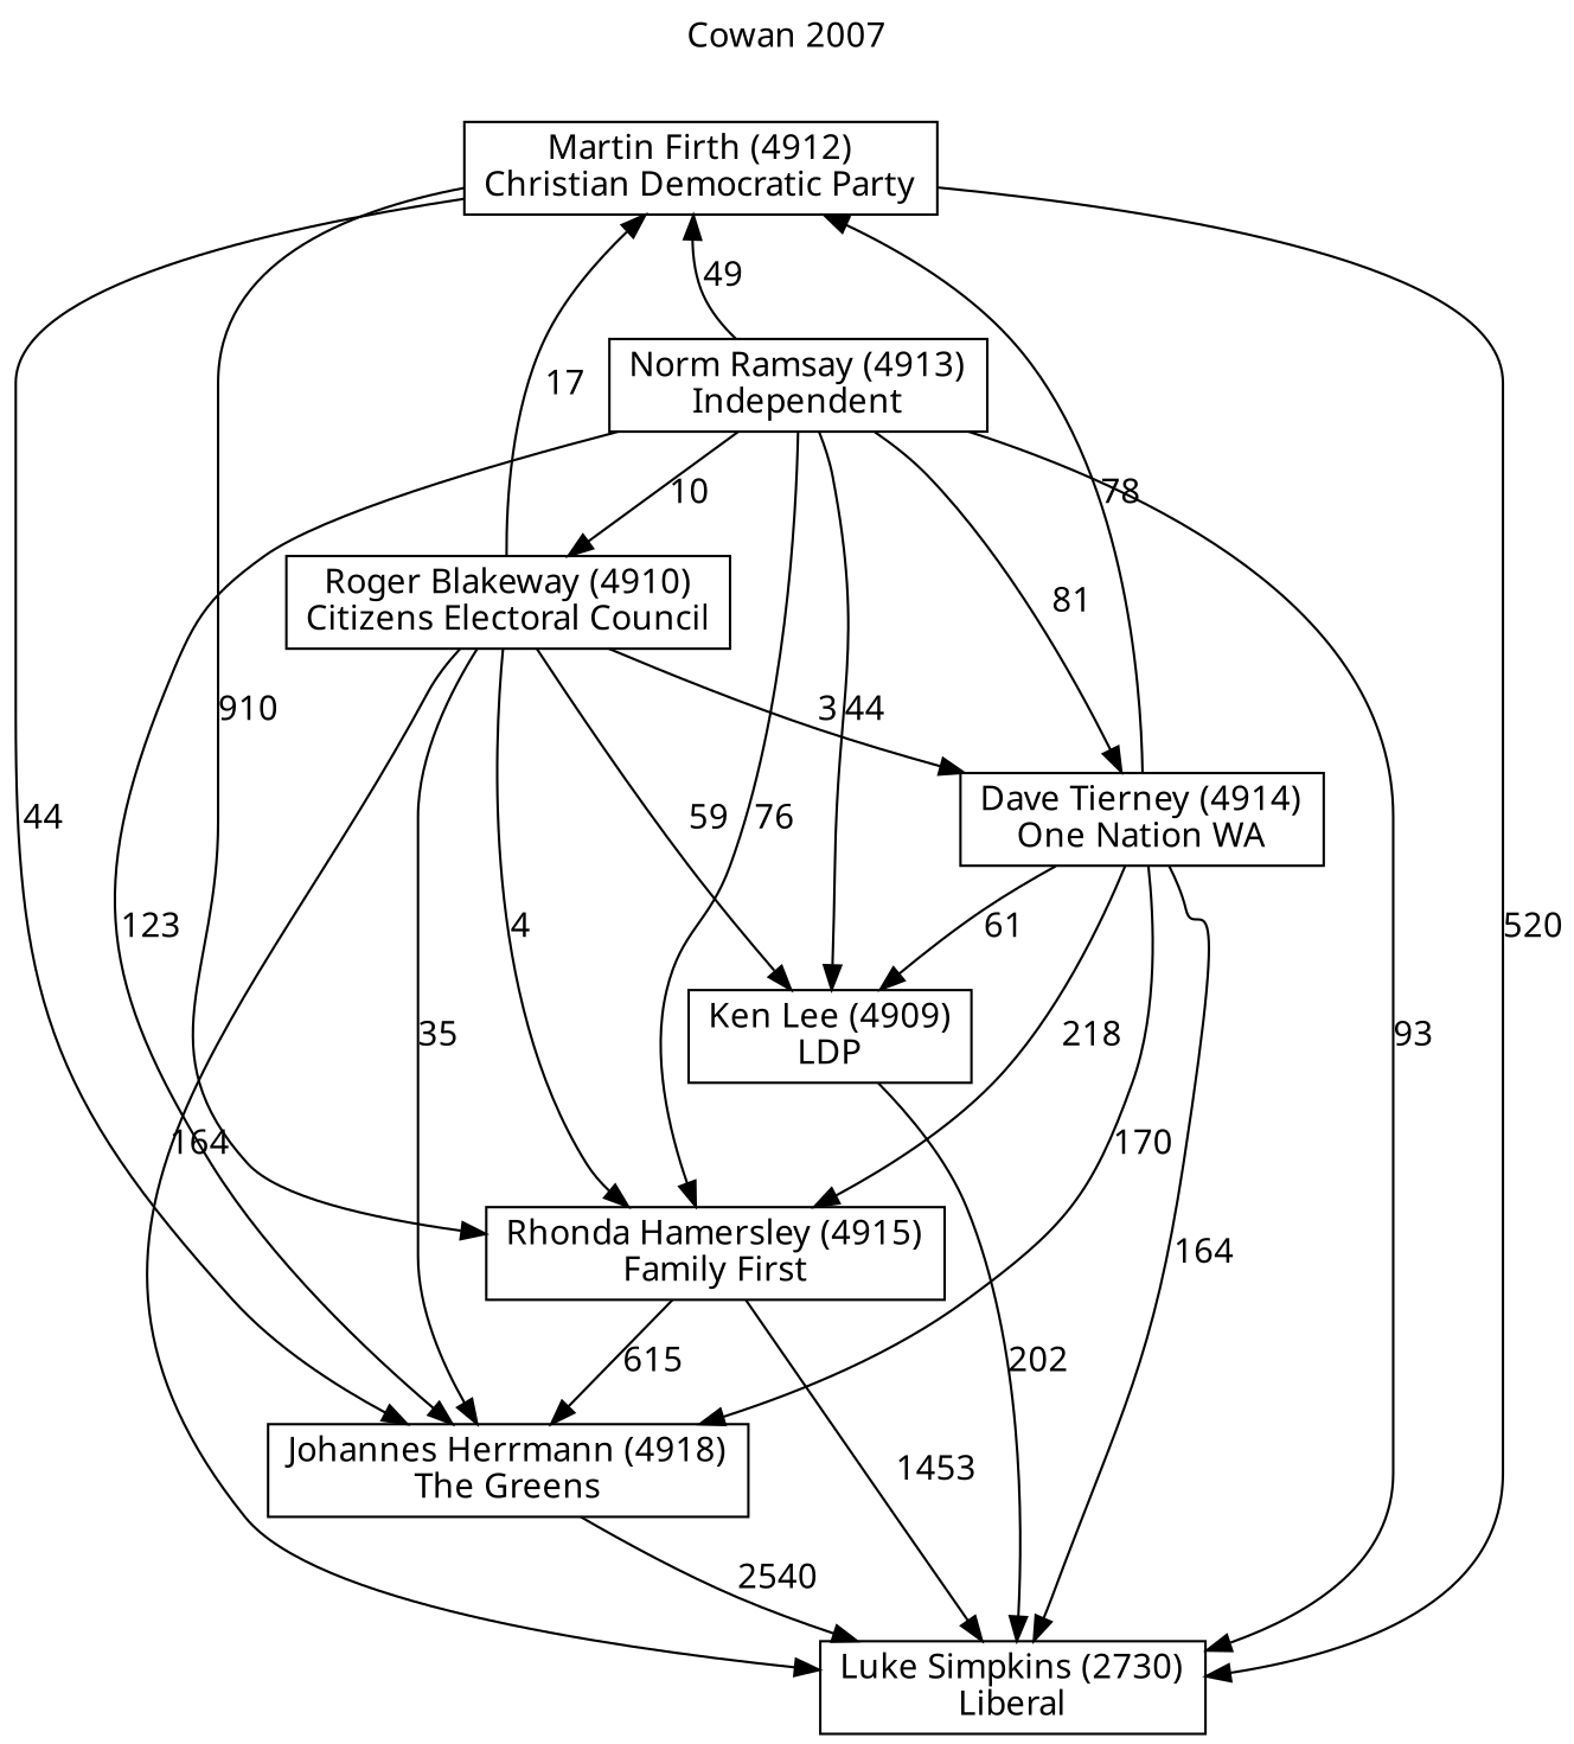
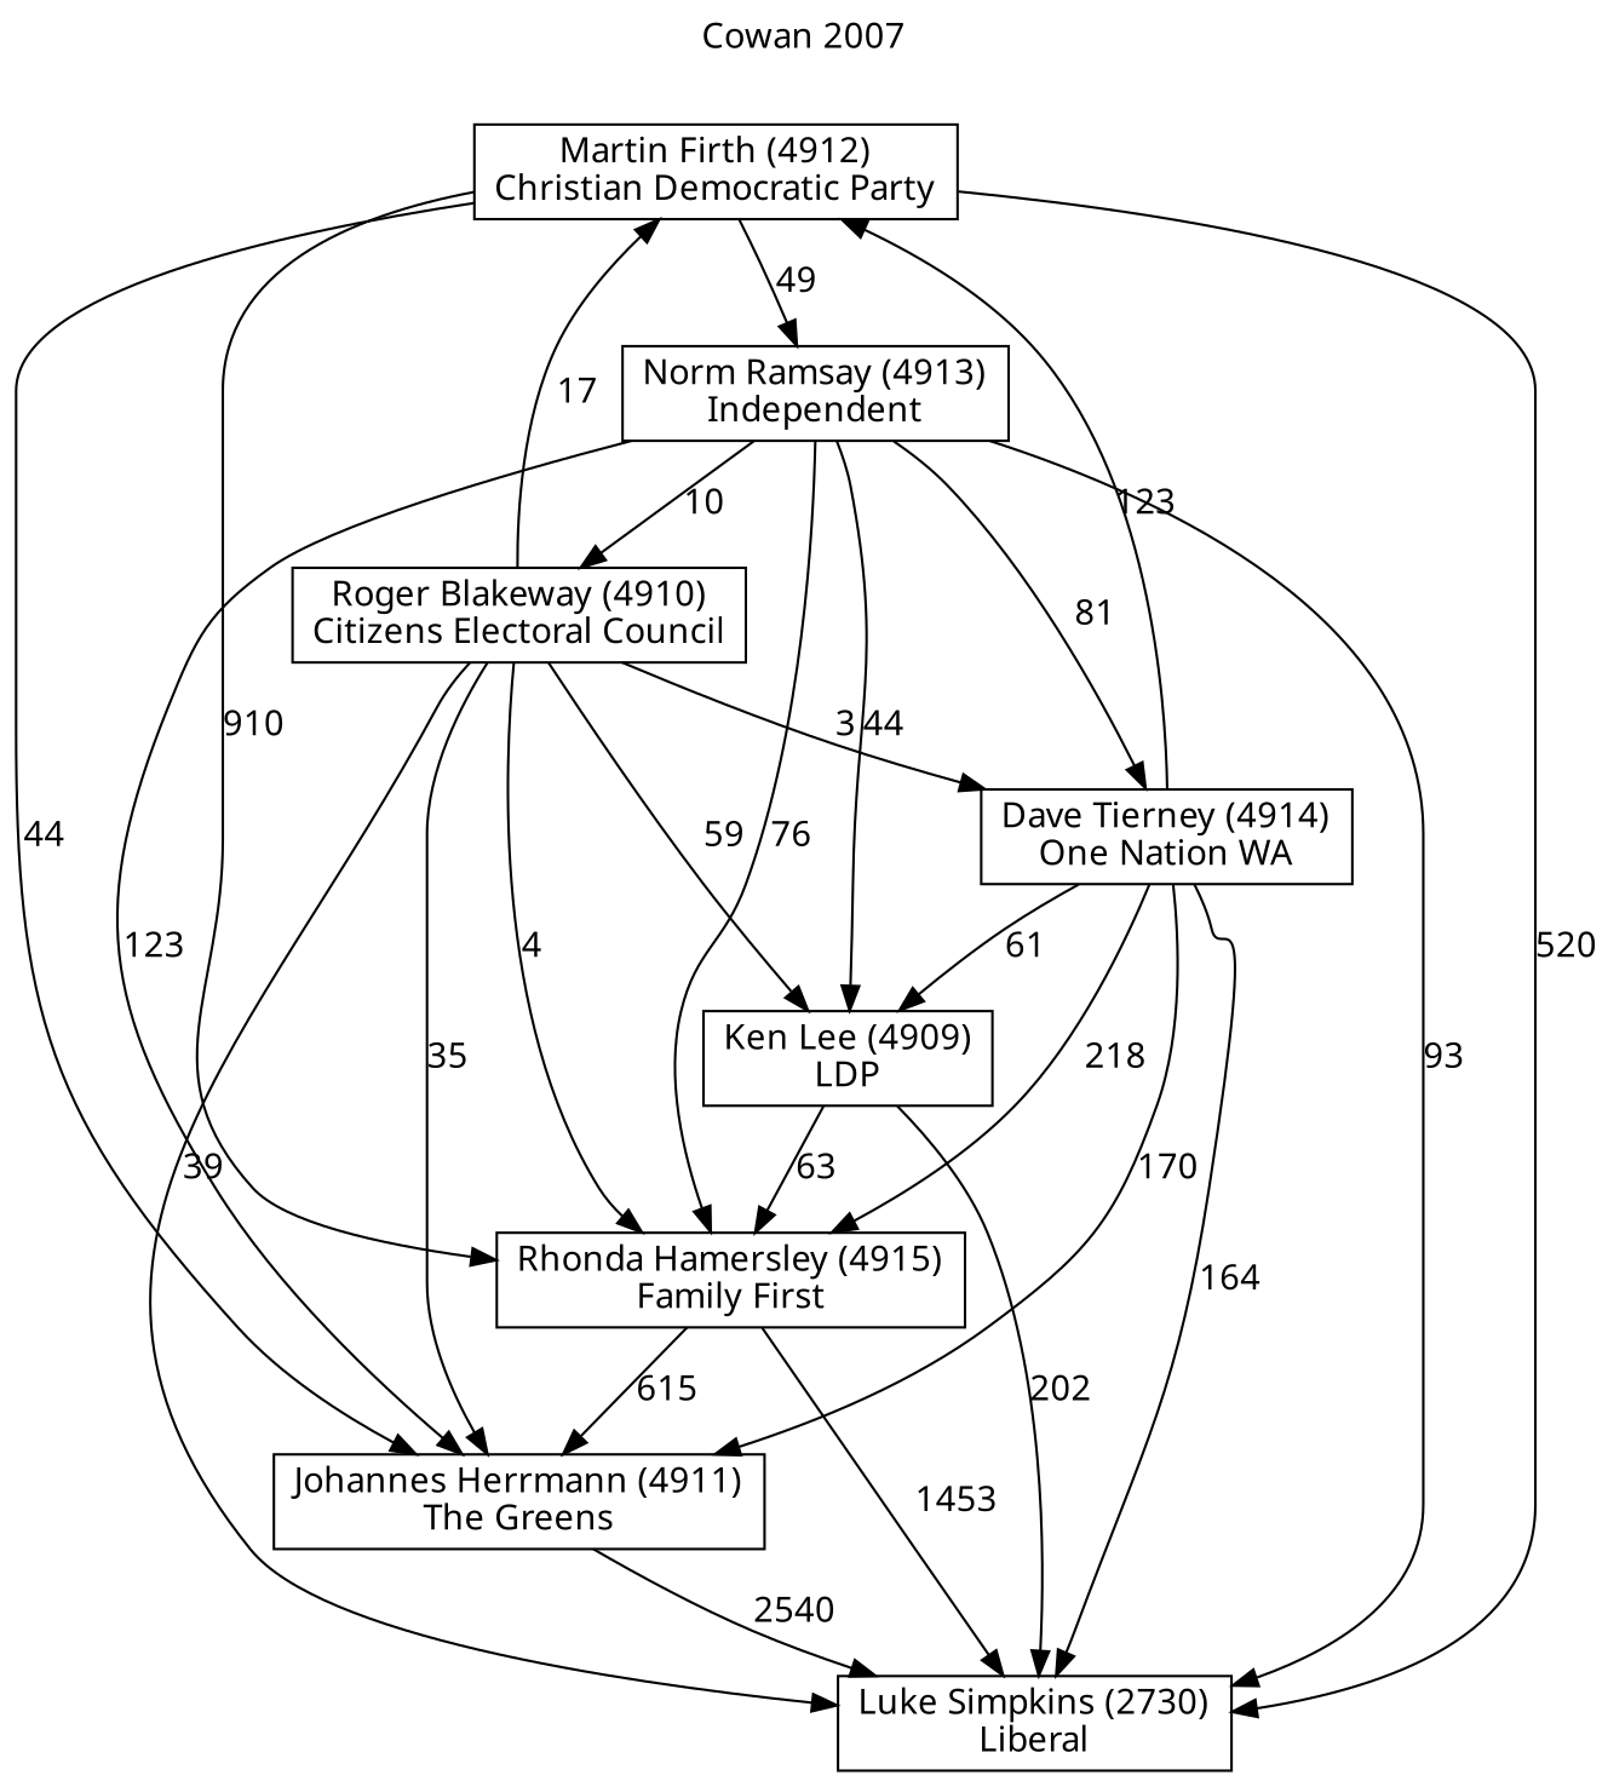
  digraph {
    fontname="Noto Sans"
    label="Cowan 2007"
    labelloc=t
    mclimit=10
    node [fontname="Noto Sans" shape=box]
    edge [fontname="Noto Sans"]
    n1 [label="Luke Simpkins (2730)\nLiberal"]
-   n2 [label="Johannes Herrmann (4918)\nThe Greens"]
+   n2 [label="Johannes Herrmann (4911)\nThe Greens"]
    n3 [label="Rhonda Hamersley (4915)\nFamily First"]
    n4 [label="Martin Firth (4912)\nChristian Democratic Party"]
    n5 [label="Ken Lee (4909)\nLDP"]
    n6 [label="Dave Tierney (4914)\nOne Nation WA"]
    n7 [label="Norm Ramsay (4913)\nIndependent"]
    n8 [label="Roger Blakeway (4910)\nCitizens Electoral Council"]
    n2 -> n1 [label=2540]
    n3 -> n1 [label=1453]
    n3 -> n2 [label=615]
    n4 -> n1 [label=520]
    n4 -> n2 [label=44]
    n4 -> n3 [label=910]
    n5 -> n1 [label=202]
+   n5 -> n3 [label=63]
    n6 -> n1 [label=164]
    n6 -> n2 [label=170]
    n6 -> n3 [label=218]
-   n6 -> n4 [label=78]
+   n6 -> n4 [label=123]
    n6 -> n5 [label=61]
    n7 -> n1 [label=93]
    n7 -> n2 [label=123]
    n7 -> n3 [label=76]
-   n7 -> n4 [label=49]
+   n4 -> n7 [label=49]
    n7 -> n5 [label=44]
    n7 -> n6 [label=81]
    n7 -> n8 [label=10]
-   n8 -> n1 [label=164]
+   n8 -> n1 [label=39]
    n8 -> n2 [label=35]
    n8 -> n3 [label=4]
    n8 -> n4 [label=17]
    n8 -> n5 [label=59]
    n8 -> n6 [label=3]
  }
